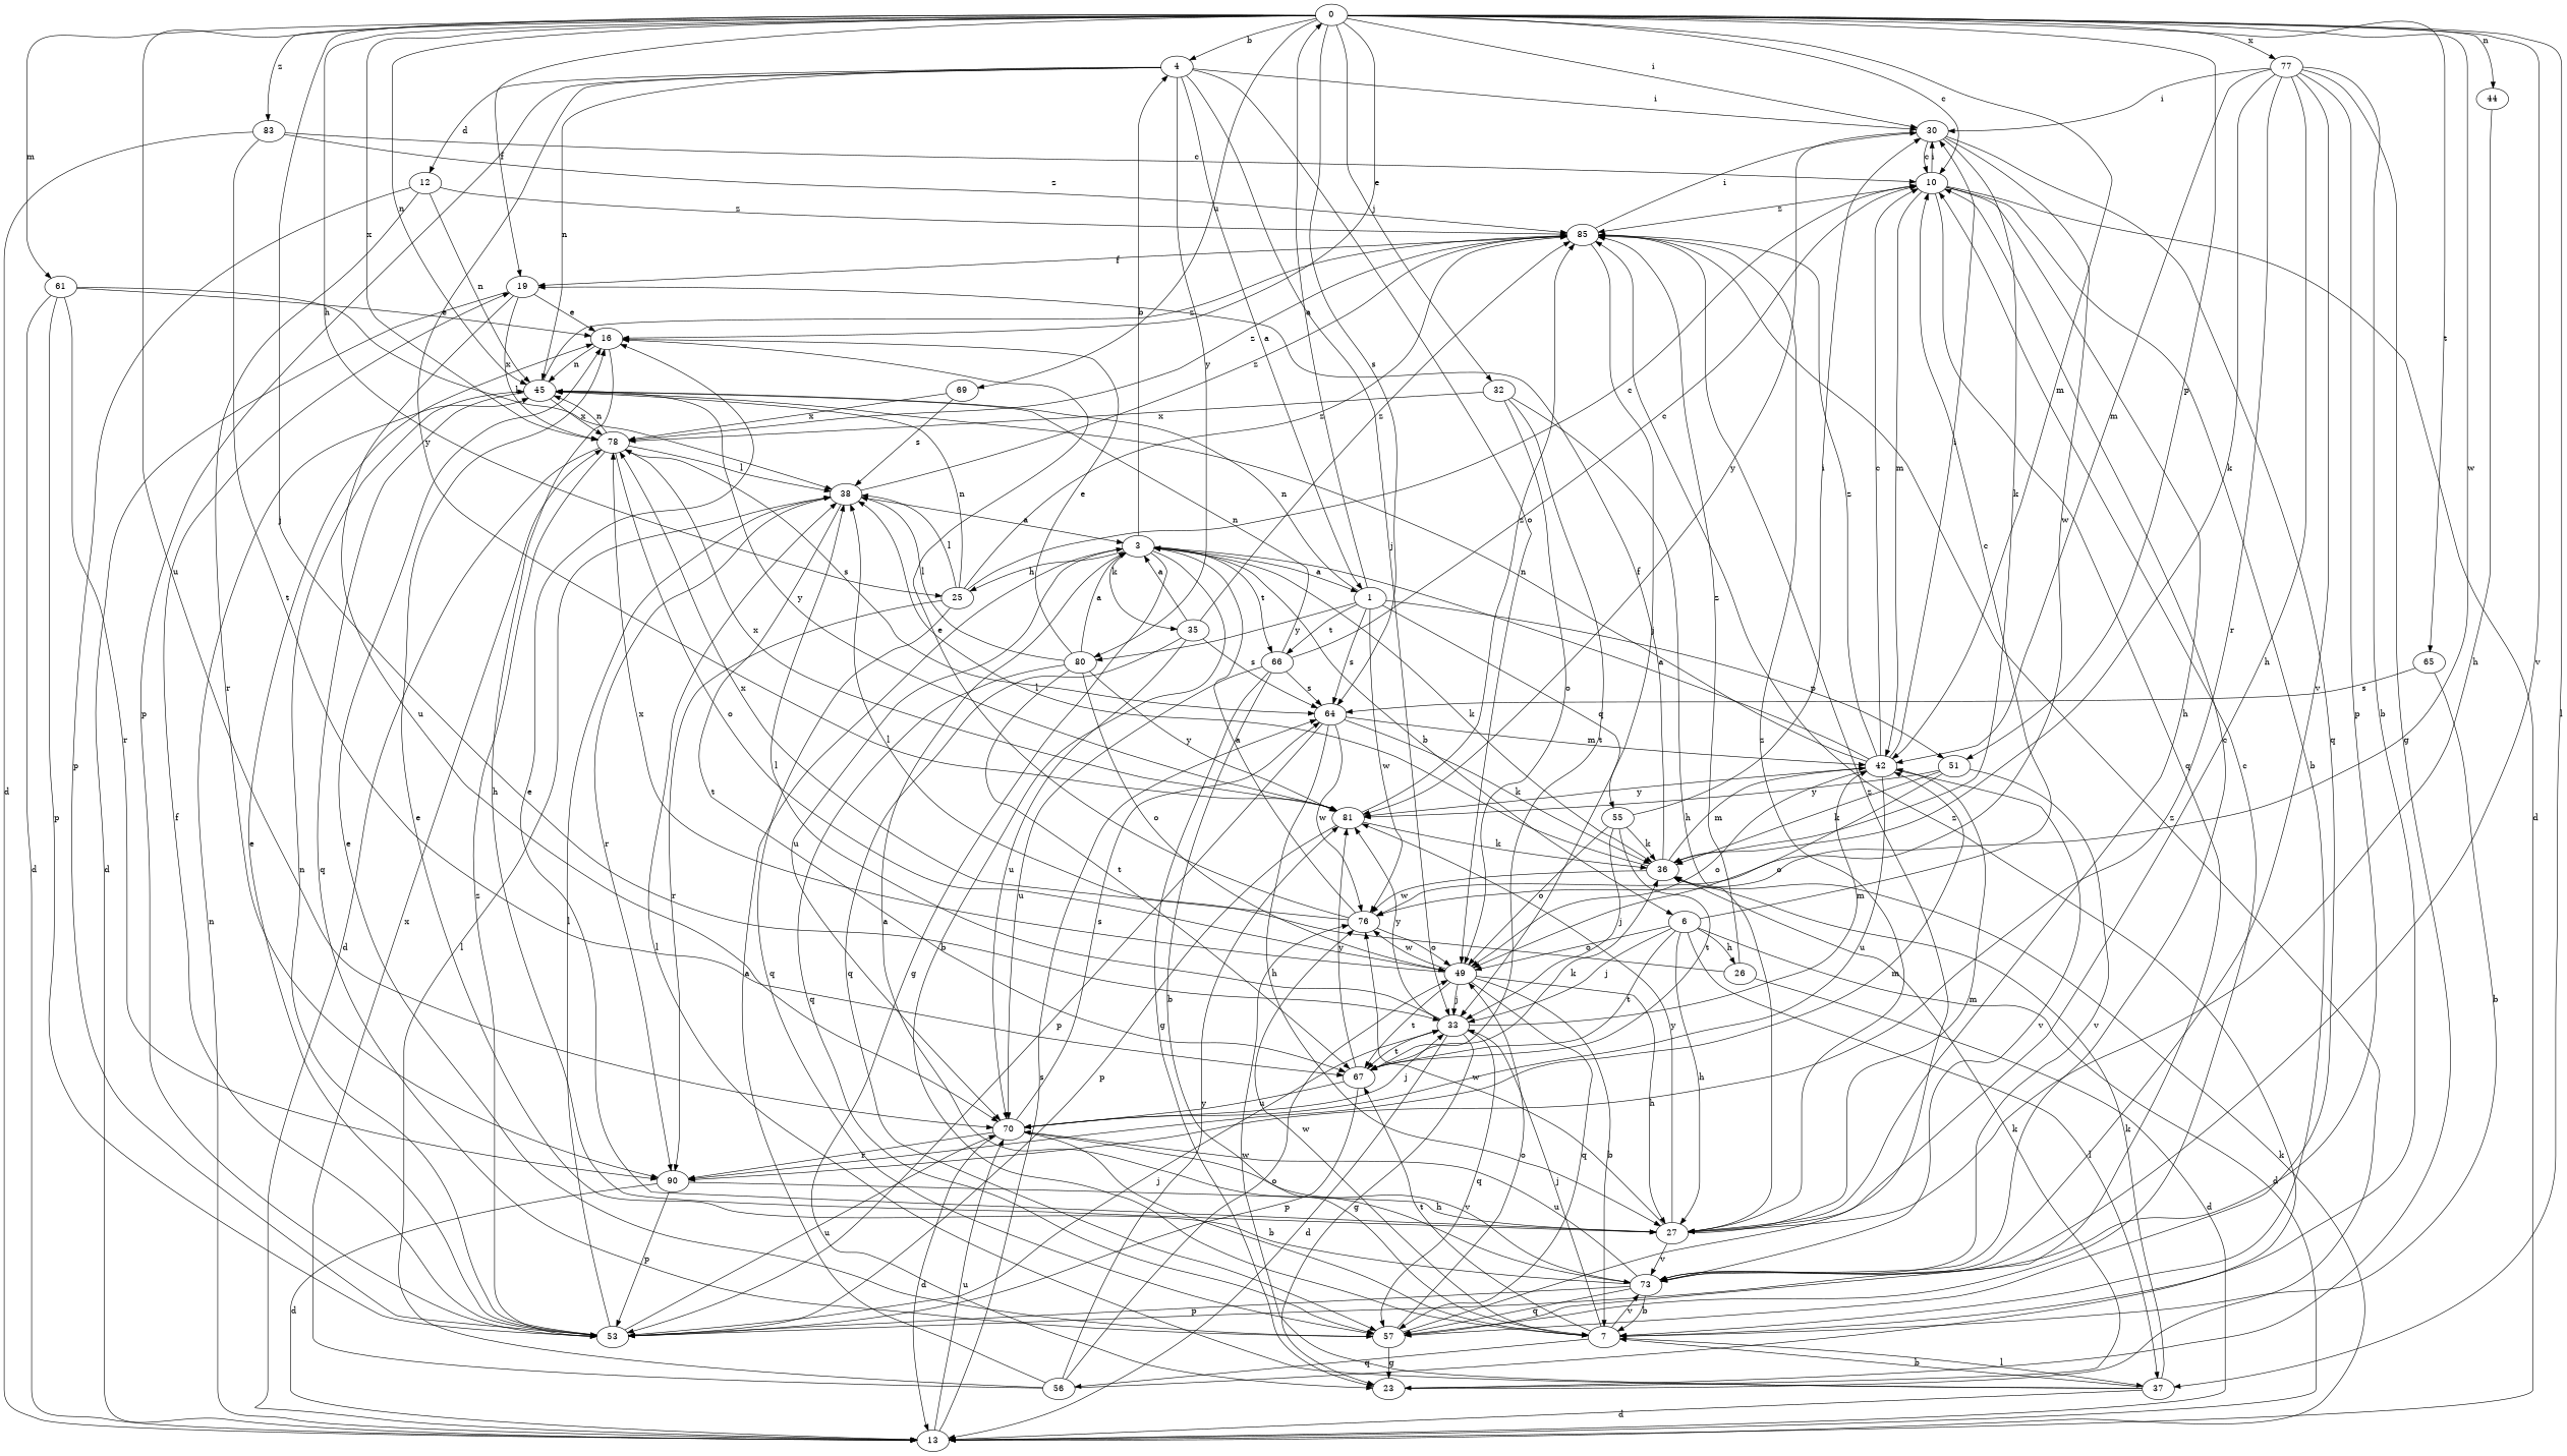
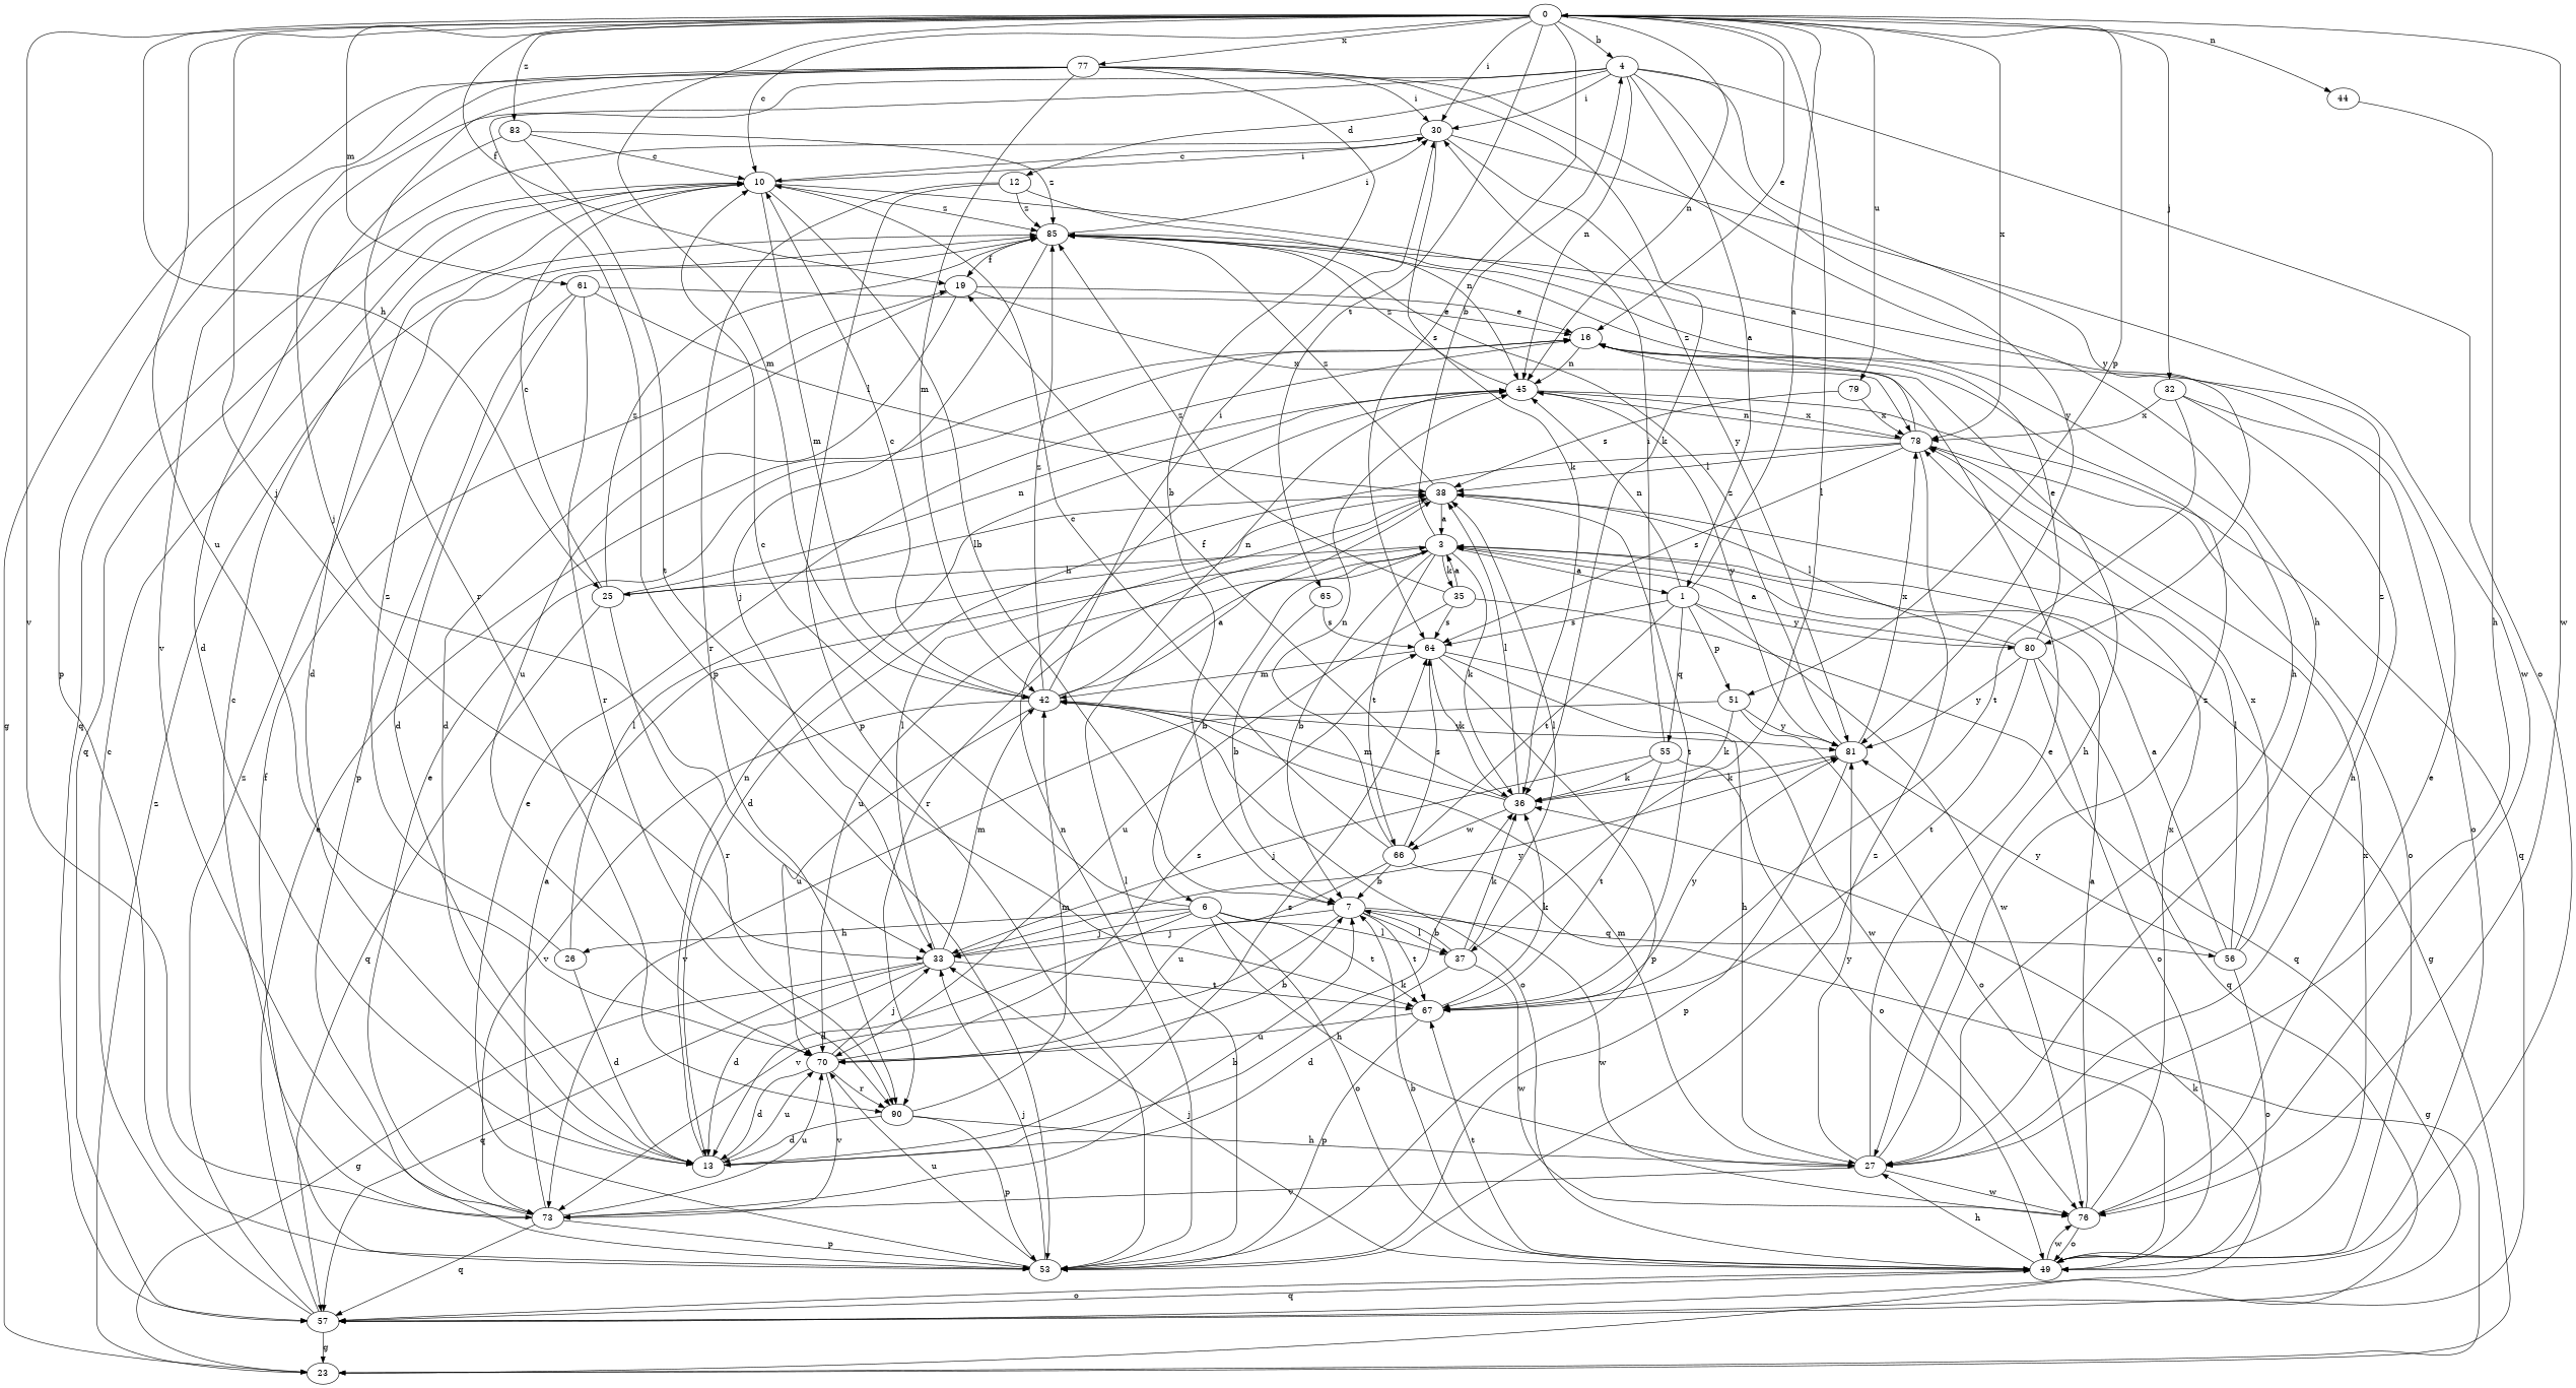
  strict digraph {
    0
    4
    10
    16
    19
    25
    30
    32
    33
    37
    n11 [label=61]
    42
    44
    45
    51
    64
    65
-   69
+   69 [label=79]
    70
    73
    76
    77
    78
    83
    1
    80
    12
    49
    53
    81
    7
    13
    27
    57
    85
    n36 [label=90]
    38
    36
    67
    23
    3
    55
    66
    6
    35
    26
    56
    0 -> 4 [label=b]
    0 -> 10 [label=c]
    0 -> 16 [label=e]
    0 -> 19 [label=f]
    0 -> 25 [label=h]
    0 -> 30 [label=i]
    0 -> 32 [label=j]
    0 -> 33 [label=j]
    0 -> 37 [label=l]
    0 -> n11 [label=m]
    0 -> 42 [label=m]
    0 -> 44 [label=n]
    0 -> 45 [label=n]
    0 -> 51 [label=p]
    0 -> 64 [label=s]
    0 -> 65 [label=t]
    0 -> 69 [label=u]
    0 -> 70 [label=u]
    0 -> 73 [label=v]
    0 -> 76 [label=w]
    0 -> 77 [label=x]
    0 -> 78 [label=x]
    0 -> 83 [label=z]
    4 -> 30 [label=i]
    4 -> 33 [label=j]
    4 -> 45 [label=n]
    4 -> 1 [label=a]
    4 -> 80 [label=y]
    4 -> 12 [label=d]
    4 -> 49 [label=o]
    4 -> 53 [label=p]
    4 -> 81 [label=y]
    10 -> 30 [label=i]
    10 -> 42 [label=m]
    10 -> 7 [label=b]
    10 -> 13 [label=d]
    10 -> 27 [label=h]
    10 -> 57 [label=q]
    10 -> 85 [label=z]
    16 -> 45 [label=n]
    16 -> 27 [label=h]
    19 -> 16 [label=e]
    19 -> 70 [label=u]
    19 -> 78 [label=x]
    19 -> 13 [label=d]
    25 -> 10 [label=c]
    25 -> 45 [label=n]
    25 -> 57 [label=q]
    25 -> 85 [label=z]
    25 -> n36 [label=r]
    25 -> 38 [label=l]
    30 -> 10 [label=c]
    30 -> 76 [label=w]
    30 -> 81 [label=y]
    30 -> 57 [label=q]
    30 -> 36 [label=k]
    32 -> 78 [label=x]
    32 -> 49 [label=o]
    32 -> 27 [label=h]
    32 -> 67 [label=t]
    33 -> 42 [label=m]
    33 -> 81 [label=y]
    33 -> 13 [label=d]
    33 -> 57 [label=q]
    33 -> 38 [label=l]
    33 -> 67 [label=t]
    33 -> 23 [label=g]
    37 -> 76 [label=w]
    37 -> 7 [label=b]
    37 -> 13 [label=d]
    37 -> 38 [label=l]
    37 -> 36 [label=k]
    n11 -> 16 [label=e]
    n11 -> 53 [label=p]
    n11 -> 13 [label=d]
    n11 -> n36 [label=r]
    n11 -> 38 [label=l]
    42 -> 10 [label=c]
    42 -> 30 [label=i]
    42 -> 45 [label=n]
    42 -> 70 [label=u]
    42 -> 73 [label=v]
    42 -> 49 [label=o]
    42 -> 81 [label=y]
    42 -> 85 [label=z]
    42 -> 3 [label=a]
    44 -> 27 [label=h]
    45 -> 78 [label=x]
    45 -> 81 [label=y]
    45 -> 57 [label=q]
    45 -> 85 [label=z]
    51 -> 73 [label=v]
    51 -> 49 [label=o]
    51 -> 81 [label=y]
    51 -> 36 [label=k]
    64 -> 42 [label=m]
    64 -> 76 [label=w]
    64 -> 53 [label=p]
    64 -> 27 [label=h]
    64 -> 36 [label=k]
    65 -> 64 [label=s]
    65 -> 7 [label=b]
    69 -> 78 [label=x]
    69 -> 38 [label=s]
    70 -> 33 [label=j]
    70 -> 64 [label=s]
    70 -> 73 [label=v]
    70 -> 7 [label=b]
    70 -> 13 [label=d]
    70 -> n36 [label=r]
    73 -> 10 [label=c]
    73 -> 16 [label=e]
    73 -> 70 [label=u]
    73 -> 53 [label=p]
    73 -> 7 [label=b]
    73 -> 57 [label=q]
    73 -> 3 [label=a]
    76 -> 16 [label=e]
    76 -> 78 [label=x]
    76 -> 49 [label=o]
    76 -> 3 [label=a]
    77 -> 30 [label=i]
    77 -> 42 [label=m]
    77 -> 73 [label=v]
    77 -> 53 [label=p]
    77 -> 7 [label=b]
    77 -> 27 [label=h]
    77 -> n36 [label=r]
    77 -> 36 [label=k]
    77 -> 23 [label=g]
    78 -> 45 [label=n]
    78 -> 64 [label=s]
    78 -> 49 [label=o]
    78 -> 53 [label=z]
    78 -> 13 [label=d]
    78 -> 85 [label=z]
    78 -> 38 [label=l]
    83 -> 10 [label=c]
    83 -> 13 [label=d]
    83 -> 85 [label=z]
    83 -> 67 [label=t]
    1 -> 0 [label=a]
    1 -> 45 [label=n]
    1 -> 51 [label=p]
    1 -> 64 [label=s]
    1 -> 76 [label=w]
    1 -> 80 [label=y]
    1 -> 55 [label=q]
    1 -> 66 [label=t]
    80 -> 16 [label=e]
    80 -> 49 [label=o]
    80 -> 81 [label=y]
    80 -> 57 [label=q]
    80 -> 38 [label=l]
    80 -> 67 [label=t]
    80 -> 3 [label=a]
    12 -> 45 [label=n]
    12 -> 53 [label=p]
    12 -> 85 [label=z]
    12 -> n36 [label=r]
    49 -> 33 [label=j]
    49 -> 76 [label=w]
    49 -> 78 [label=x]
    49 -> 7 [label=b]
    49 -> 27 [label=h]
    49 -> 57 [label=q]
    49 -> 67 [label=t]
    53 -> 16 [label=e]
    53 -> 19 [label=f]
    53 -> 33 [label=j]
    53 -> 45 [label=n]
    53 -> 70 [label=u]
    53 -> 38 [label=l]
    81 -> 78 [label=x]
    81 -> 53 [label=p]
    81 -> 85 [label=z]
    81 -> 36 [label=k]
    7 -> 33 [label=j]
    7 -> 37 [label=l]
    7 -> 73 [label=v]
    7 -> 76 [label=w]
    7 -> 67 [label=t]
    7 -> 56 [label=q]
    13 -> 45 [label=n]
    13 -> 64 [label=s]
    13 -> 70 [label=u]
    13 -> 36 [label=k]
    27 -> 16 [label=e]
    27 -> 42 [label=m]
    27 -> 73 [label=v]
    27 -> 76 [label=w]
    27 -> 81 [label=y]
    27 -> 85 [label=z]
    57 -> 10 [label=c]
    57 -> 16 [label=e]
    57 -> 49 [label=o]
    57 -> 85 [label=z]
    57 -> 23 [label=g]
    85 -> 19 [label=f]
    85 -> 30 [label=i]
    85 -> 33 [label=j]
    n36 -> 42 [label=m]
    n36 -> 53 [label=p]
    n36 -> 13 [label=d]
    n36 -> 27 [label=h]
    38 -> 85 [label=z]
    38 -> n36 [label=r]
    38 -> 67 [label=t]
    38 -> 3 [label=a]
    36 -> 19 [label=f]
    36 -> 42 [label=m]
-   36 -> 76 [label=w]
+   36 -> 66 [label=w]
    36 -> 38 [label=l]
    67 -> 70 [label=u]
    67 -> 53 [label=p]
    67 -> 81 [label=y]
    67 -> 36 [label=k]
    23 -> 85 [label=z]
    23 -> 36 [label=k]
    3 -> 4 [label=b]
    3 -> 25 [label=h]
    3 -> 70 [label=u]
    3 -> 1 [label=a]
    3 -> 7 [label=b]
    3 -> 36 [label=k]
    3 -> 23 [label=g]
    3 -> 66 [label=t]
    3 -> 6 [label=b]
    3 -> 35 [label=k]
    55 -> 30 [label=i]
    55 -> 33 [label=j]
    55 -> 49 [label=o]
    55 -> 36 [label=k]
    55 -> 67 [label=t]
    66 -> 10 [label=c]
    66 -> 45 [label=n]
    66 -> 64 [label=s]
    66 -> 70 [label=u]
    66 -> 7 [label=b]
    66 -> 23 [label=g]
    6 -> 10 [label=c]
    6 -> 33 [label=j]
    6 -> 37 [label=l]
    6 -> 49 [label=o]
    6 -> 13 [label=d]
    6 -> 27 [label=h]
    6 -> 67 [label=t]
    6 -> 26 [label=h]
    35 -> 64 [label=s]
    35 -> 70 [label=u]
    35 -> 57 [label=q]
    35 -> 85 [label=z]
    35 -> 3 [label=a]
    26 -> 13 [label=d]
    26 -> 85 [label=z]
    26 -> 38 [label=l]
    56 -> 78 [label=x]
    56 -> 49 [label=o]
    56 -> 81 [label=y]
    56 -> 85 [label=z]
    56 -> 38 [label=l]
    56 -> 3 [label=a]
  }
